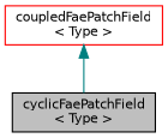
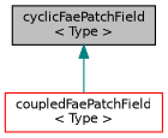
  digraph {
    node [fontname=Helvetica fontsize=10 shape=record]
    n1 [color=black fillcolor=grey75 fontcolor=black height=0.2 label="cyclicFaePatchField\l\< Type \>" style=filled width=0.4]
    n2 [color=red height=0.2 label="coupledFaePatchField\l\< Type \>" width=0.4]
-   n2 -> n1 [color=teal dir=back fontname=Helvetica fontsize=10 labelfontname=Helvetica labelfontsize=10 style=solid]
+   n1 -> n2 [color=teal dir=back fontname=Helvetica fontsize=10 labelfontname=Helvetica labelfontsize=10 style=solid]
  }
